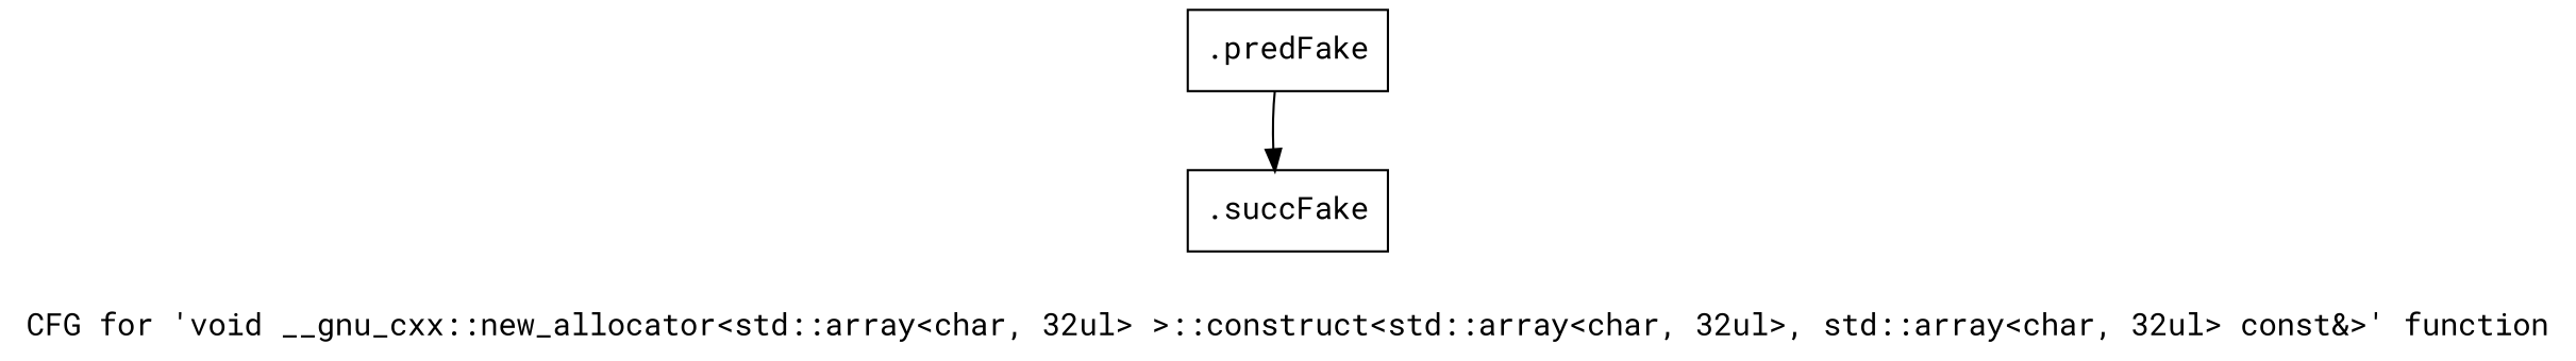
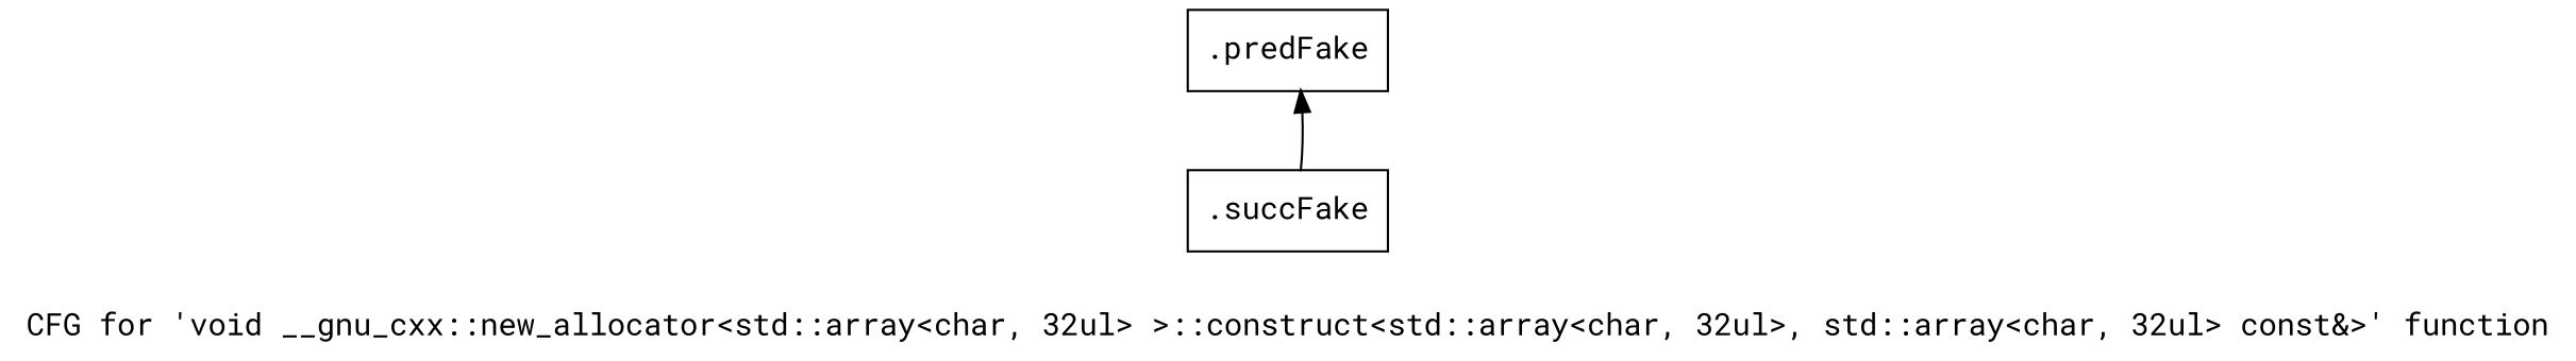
  digraph {
    label="CFG for 'void __gnu_cxx::new_allocator\<std::array\<char, 32ul\> \>::construct\<std::array\<char, 32ul\>, std::array\<char, 32ul\> const&\>' function"
    fontname="Roboto Mono"
    node [shape=record fontname="Roboto Mono"]
    n1 [label="{.predFake}"]
    n2 [filename="/mnt/xilinx/Vitis_HLS/2021.2/tps/lnx64/gcc-6.2.0/lib/gcc/x86_64-pc-linux-gnu/6.2.0/../../../../include/c++/6.2.0/ext/new_allocator.h" label="{.succFake}" linenumber=120]
-   n1 -> n2 [execusionnum=1 filename="/mnt/xilinx/Vitis_HLS/2021.2/tps/lnx64/gcc-6.2.0/lib/gcc/x86_64-pc-linux-gnu/6.2.0/../../../../include/c++/6.2.0/ext/new_allocator.h" fontname="Roboto Mono"]
+   n2 -> n1 [execusionnum=1 filename="/mnt/xilinx/Vitis_HLS/2021.2/tps/lnx64/gcc-6.2.0/lib/gcc/x86_64-pc-linux-gnu/6.2.0/../../../../include/c++/6.2.0/ext/new_allocator.h" fontname="Roboto Mono"]
  }
